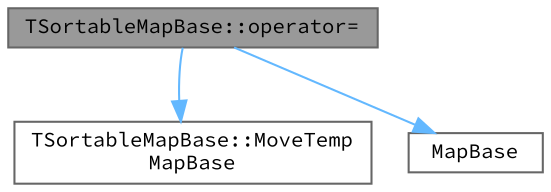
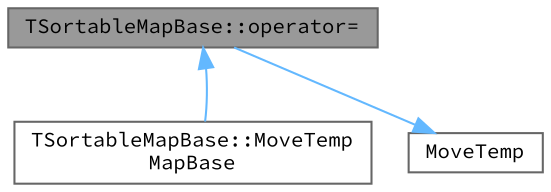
  digraph {
    fontname="Source Code Pro"
    rankdir=TB
    node [color=grey40 fillcolor=white fontname="Source Code Pro" fontsize=10 shape=box style=filled]
    edge [color=steelblue1 fontname="Source Code Pro" fontsize=10 labelfontname=Helvetica labelfontsize=10 style=solid]
    n1 [color=gray40 fillcolor=grey60 fontcolor=black height=0.2 label="TSortableMapBase::operator=" width=0.4]
    n2 [height=0.2 label="TSortableMapBase::MoveTemp\lMapBase" width=0.4]
-   n3 [height=0.2 label=MapBase width=0.4]
-   n1 -> n2
+   n3 [height=0.2 label=MoveTemp width=0.4]
+   n2 -> n1
    n1 -> n3
  }
